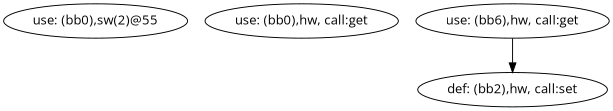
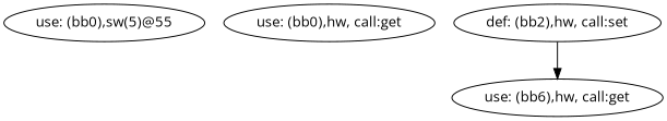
  digraph {
    fontname="Open Sans"
    node [fontname="Open Sans"]
-   n1 [label="use: (bb0),sw(2)@55"]
+   n1 [label="use: (bb0),sw(5)@55"]
    n2 [label="use: (bb0),hw, call:get"]
    n3 [label="def: (bb2),hw, call:set"]
    n4 [label="use: (bb6),hw, call:get"]
-   n4 -> n3 [fontname="Open Sans"]
+   n3 -> n4 [fontname="Open Sans"]
  }
